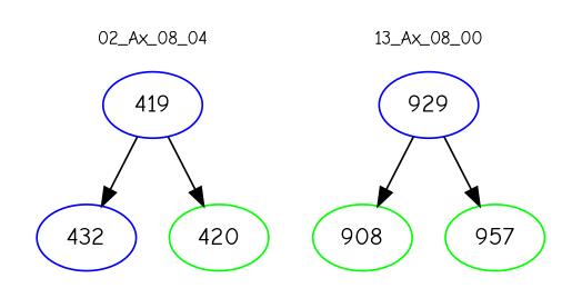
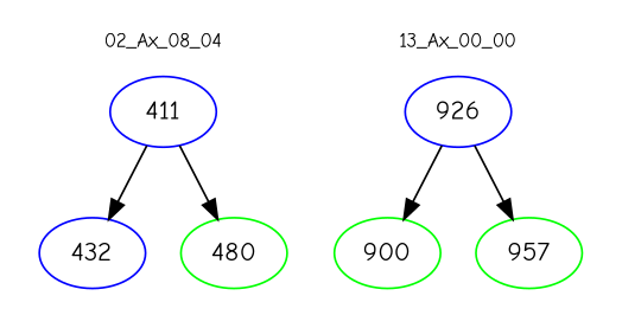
  digraph {
    fontname="Comic Neue"
    node [color=blue fontname="Comic Neue"]
    edge [color=black fontname="Comic Neue"]
-   n1 [label=419]
+   n1 [label=411]
    n2 [label=432]
-   n3 [color=green label=420]
-   n4 [label=929]
-   n5 [color=green label=908]
+   n3 [color=green label=480]
+   n4 [label=926]
+   n5 [color=green label=900]
    n6 [color=green label=957]
    subgraph cluster_1 {
      color=white
      fontsize=10
      label="02_Ax_08_04"
      n1
      n2
      n3
    }
    subgraph cluster_2 {
      color=white
      fontsize=10
-     label="13_Ax_08_00"
+     label="13_Ax_00_00"
      n4
      n5
      n6
    }
    n1 -> n2
    n1 -> n3
    n4 -> n5
    n4 -> n6
  }
